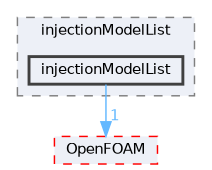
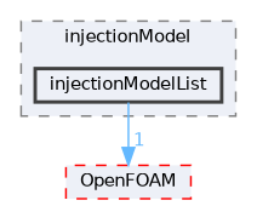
  digraph {
    compound=true
    node [fillcolor="#edf0f7" fontname=Helvetica fontsize=10 shape=box]
    n1 [color=grey25 height=0.2 label=injectionModelList style="filled,bold" width=0.4]
    n2 [color=red height=0.2 label=OpenFOAM style="filled,dashed" width=0.4]
    subgraph cluster_1 {
      bgcolor="#edf0f7"
      fontname=Helvetica
      fontsize=10
-     label=injectionModelList
+     label=injectionModel
      pencolor=grey50
      style="filled,dashed"
      n1
    }
    n1 -> n2 [color=steelblue1 fontcolor=steelblue1 fontname=Helvetica fontsize=10 headlabel=1 labeldistance=1.5 labelfontname=Helvetica labelfontsize=10]
  }
